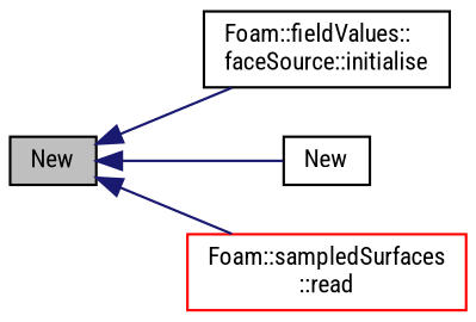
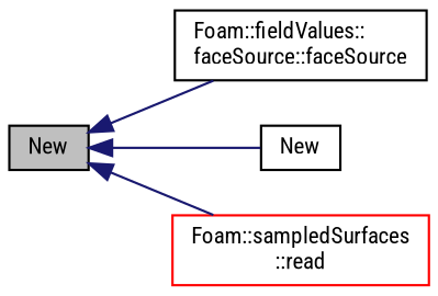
  digraph {
    rankdir=LR
    fontname="Roboto Condensed"
    node [color=black fontname="Roboto Condensed" fontsize=10 shape=record]
    edge [color=midnightblue dir=back fontname="Roboto Condensed" fontsize=10 labelfontname=FreeSans labelfontsize=10 style=solid]
    n1 [fillcolor=grey75 fontcolor=black height=0.2 label=New style=filled width=0.4]
-   n2 [height=0.2 label="Foam::fieldValues::\lfaceSource::initialise" width=0.4]
+   n2 [height=0.2 label="Foam::fieldValues::\lfaceSource::faceSource" width=0.4]
    n3 [height=0.2 label=New width=0.4]
    n4 [color=red height=0.2 label="Foam::sampledSurfaces\l::read" width=0.4]
    n1 -> n2
    n1 -> n3
    n1 -> n4
  }
